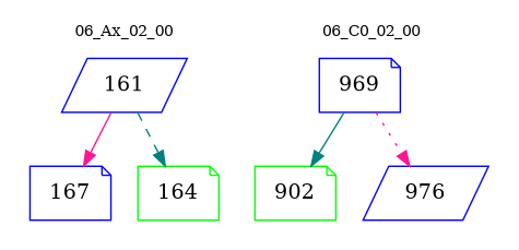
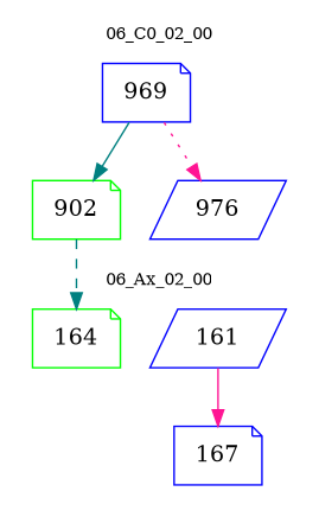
  digraph {
    node [color=blue shape=note]
    edge [color=deeppink style=solid]
    n1 [label=161 shape=parallelogram]
    n2 [label=167]
    n3 [color=green label=164]
    n4 [label=969]
    n5 [color=green label=902]
    n6 [label=976 shape=parallelogram]
    subgraph cluster_1 {
      color=white
      fontsize=10
      label="06_Ax_02_00"
      n1
      n2
      n3
    }
    subgraph cluster_2 {
      color=white
      fontsize=10
      label="06_C0_02_00"
      n4
      n5
      n6
    }
    n1 -> n2
-   n1 -> n3 [color=teal style=dashed]
+   n5 -> n3 [color=teal style=dashed]
    n4 -> n5 [color=teal]
    n4 -> n6 [style=dotted]
  }
